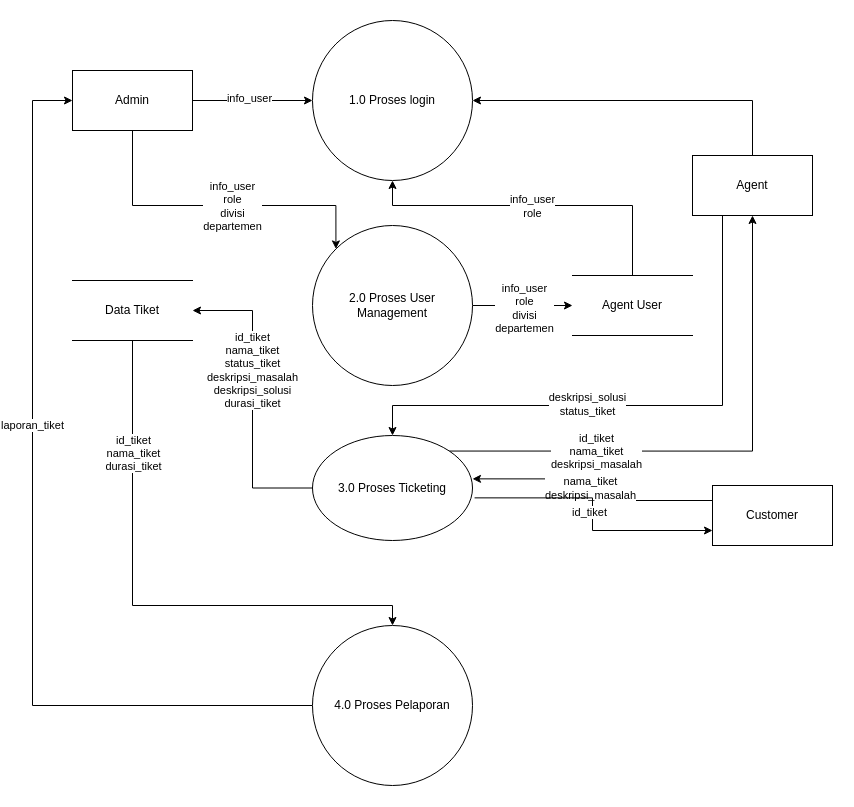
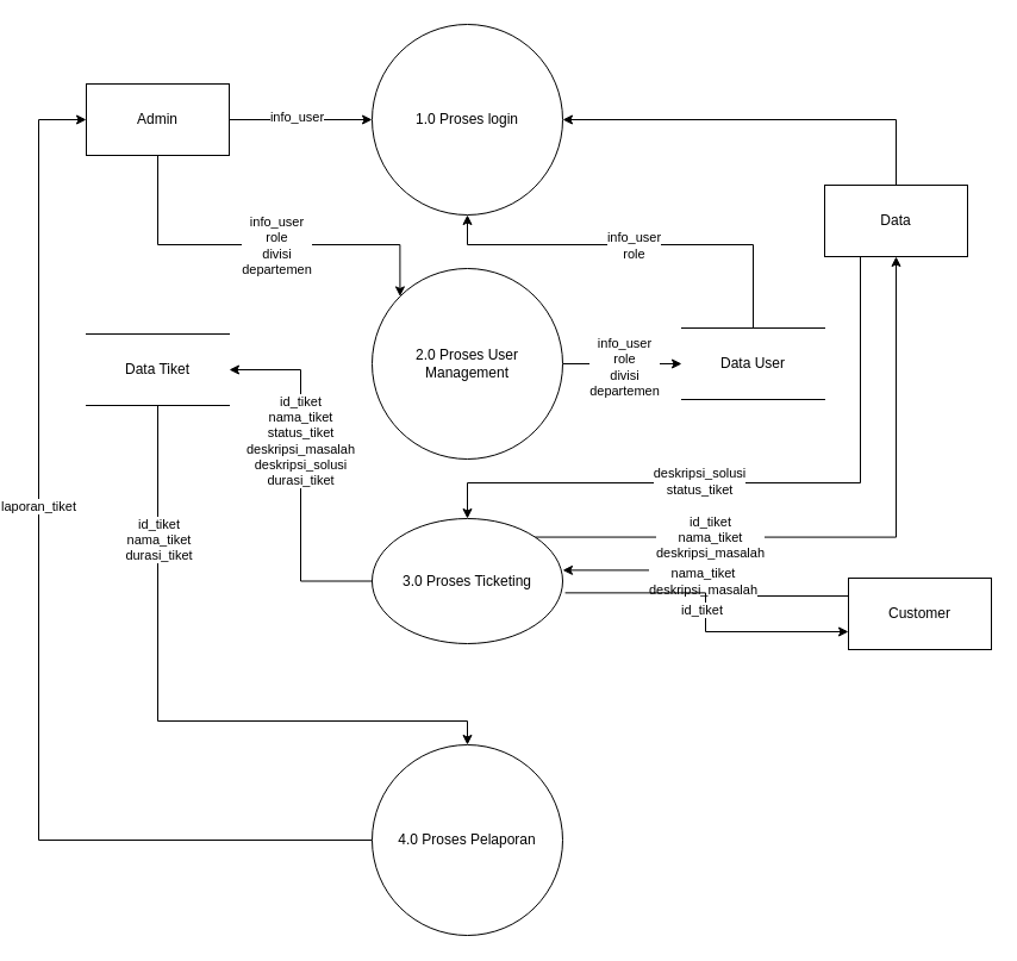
  <mxCell id="0" />
  <mxCell id="1" parent="0" />
  <mxCell id="2" value="1.0 Proses login" style="ellipse;whiteSpace=wrap;html=1;aspect=fixed;" parent="1" vertex="1"><mxGeometry x="300" y="20" width="160" height="160" as="geometry" /></mxCell>
  <mxCell id="3" style="edgeStyle=orthogonalEdgeStyle;rounded=0;orthogonalLoop=1;jettySize=auto;html=1;exitX=0.5;exitY=0;exitDx=0;exitDy=0;entryX=1;entryY=0.5;entryDx=0;entryDy=0;" parent="1" source="6" target="2" edge="1"><mxGeometry relative="1" as="geometry" /></mxCell>
  <mxCell id="4" style="edgeStyle=orthogonalEdgeStyle;rounded=0;orthogonalLoop=1;jettySize=auto;html=1;exitX=0.25;exitY=1;exitDx=0;exitDy=0;entryX=0.5;entryY=0;entryDx=0;entryDy=0;" parent="1" source="6" target="27" edge="1"><mxGeometry relative="1" as="geometry"><Array as="points"><mxPoint x="710" y="405" /><mxPoint x="380" y="405" /></Array></mxGeometry></mxCell>
  <mxCell id="5" value="&lt;div&gt;deskripsi_solusi&lt;/div&gt;&lt;div&gt;status_tiket&lt;br&gt;&lt;/div&gt;" style="edgeLabel;html=1;align=center;verticalAlign=middle;resizable=0;points=[];" parent="4" vertex="1" connectable="0"><mxGeometry x="0.185" y="-2" relative="1" as="geometry"><mxPoint as="offset" /></mxGeometry></mxCell>
- <mxCell id="6" value="Agent" style="rounded=0;whiteSpace=wrap;html=1;" parent="1" vertex="1"><mxGeometry x="680" y="155" width="120" height="60" as="geometry" /></mxCell>
+ <mxCell id="6" value="Data" style="rounded=0;whiteSpace=wrap;html=1;" parent="1" vertex="1"><mxGeometry x="680" y="155" width="120" height="60" as="geometry" /></mxCell>
  <mxCell id="7" style="edgeStyle=orthogonalEdgeStyle;rounded=0;orthogonalLoop=1;jettySize=auto;html=1;exitX=1;exitY=0.5;exitDx=0;exitDy=0;entryX=0;entryY=0.5;entryDx=0;entryDy=0;" parent="1" source="11" target="2" edge="1"><mxGeometry relative="1" as="geometry" /></mxCell>
  <mxCell id="8" value="info_user" style="edgeLabel;html=1;align=center;verticalAlign=middle;resizable=0;points=[];" parent="7" vertex="1" connectable="0"><mxGeometry x="-0.067" y="3" relative="1" as="geometry"><mxPoint as="offset" /></mxGeometry></mxCell>
  <mxCell id="9" style="edgeStyle=orthogonalEdgeStyle;rounded=0;orthogonalLoop=1;jettySize=auto;html=1;exitX=0.5;exitY=1;exitDx=0;exitDy=0;entryX=0;entryY=0;entryDx=0;entryDy=0;" parent="1" source="11" target="20" edge="1"><mxGeometry relative="1" as="geometry"><Array as="points"><mxPoint x="120" y="205" /><mxPoint x="323" y="205" /></Array></mxGeometry></mxCell>
  <mxCell id="10" value="&lt;div&gt;info_user&lt;/div&gt;&lt;div&gt;role&lt;/div&gt;&lt;div&gt;divisi&lt;/div&gt;&lt;div&gt;departemen&lt;br&gt;&lt;/div&gt;" style="edgeLabel;html=1;align=center;verticalAlign=middle;resizable=0;points=[];" parent="9" vertex="1" connectable="0"><mxGeometry x="0.081" relative="1" as="geometry"><mxPoint as="offset" /></mxGeometry></mxCell>
  <mxCell id="11" value="Admin" style="rounded=0;whiteSpace=wrap;html=1;" parent="1" vertex="1"><mxGeometry x="60" y="70" width="120" height="60" as="geometry" /></mxCell>
  <mxCell id="12" style="edgeStyle=orthogonalEdgeStyle;rounded=0;orthogonalLoop=1;jettySize=auto;html=1;exitX=0;exitY=0.25;exitDx=0;exitDy=0;entryX=1;entryY=0.413;entryDx=0;entryDy=0;entryPerimeter=0;" parent="1" source="14" target="27" edge="1"><mxGeometry relative="1" as="geometry" /></mxCell>
  <mxCell id="13" value="&lt;div&gt;nama_tiket&lt;br&gt;&lt;/div&gt;&lt;div&gt;deskripsi_masalah&lt;/div&gt;" style="edgeLabel;html=1;align=center;verticalAlign=middle;resizable=0;points=[];" parent="12" vertex="1" connectable="0"><mxGeometry x="0.017" y="3" relative="1" as="geometry"><mxPoint as="offset" /></mxGeometry></mxCell>
  <mxCell id="14" value="Customer" style="rounded=0;whiteSpace=wrap;html=1;" parent="1" vertex="1"><mxGeometry x="700" y="485" width="120" height="60" as="geometry" /></mxCell>
  <mxCell id="15" style="edgeStyle=orthogonalEdgeStyle;rounded=0;orthogonalLoop=1;jettySize=auto;html=1;exitX=0.5;exitY=0;exitDx=0;exitDy=0;entryX=0.5;entryY=1;entryDx=0;entryDy=0;" parent="1" source="17" target="2" edge="1"><mxGeometry relative="1" as="geometry"><Array as="points"><mxPoint x="620" y="205" /><mxPoint x="380" y="205" /></Array></mxGeometry></mxCell>
  <mxCell id="16" value="&lt;div&gt;info_user&lt;/div&gt;&lt;div&gt;role&lt;br&gt;&lt;/div&gt;" style="edgeLabel;html=1;align=center;verticalAlign=middle;resizable=0;points=[];" parent="15" vertex="1" connectable="0"><mxGeometry x="0.021" relative="1" as="geometry"><mxPoint as="offset" /></mxGeometry></mxCell>
- <mxCell id="17" value="Agent User" style="shape=partialRectangle;whiteSpace=wrap;html=1;left=0;right=0;fillColor=none;" parent="1" vertex="1"><mxGeometry x="560" y="275" width="120" height="60" as="geometry" /></mxCell>
+ <mxCell id="17" value="Data User" style="shape=partialRectangle;whiteSpace=wrap;html=1;left=0;right=0;fillColor=none;" parent="1" vertex="1"><mxGeometry x="560" y="275" width="120" height="60" as="geometry" /></mxCell>
  <mxCell id="18" style="edgeStyle=orthogonalEdgeStyle;rounded=0;orthogonalLoop=1;jettySize=auto;html=1;exitX=1;exitY=0.5;exitDx=0;exitDy=0;entryX=0;entryY=0.5;entryDx=0;entryDy=0;" parent="1" source="20" target="17" edge="1"><mxGeometry relative="1" as="geometry" /></mxCell>
  <mxCell id="19" value="&lt;div&gt;info_user&lt;/div&gt;&lt;div&gt;role&lt;/div&gt;&lt;div&gt;divisi&lt;/div&gt;&lt;div&gt;departemen&lt;br&gt;&lt;/div&gt;" style="edgeLabel;html=1;align=center;verticalAlign=middle;resizable=0;points=[];" parent="18" vertex="1" connectable="0"><mxGeometry x="0.02" y="-2" relative="1" as="geometry"><mxPoint as="offset" /></mxGeometry></mxCell>
  <mxCell id="20" value="2.0 Proses User Management" style="ellipse;whiteSpace=wrap;html=1;aspect=fixed;" parent="1" vertex="1"><mxGeometry x="300" y="225" width="160" height="160" as="geometry" /></mxCell>
  <mxCell id="21" style="edgeStyle=orthogonalEdgeStyle;rounded=0;orthogonalLoop=1;jettySize=auto;html=1;exitX=0;exitY=0.5;exitDx=0;exitDy=0;entryX=1;entryY=0.5;entryDx=0;entryDy=0;" parent="1" source="27" target="30" edge="1"><mxGeometry relative="1" as="geometry" /></mxCell>
  <mxCell id="22" value="&lt;div&gt;id_tiket&lt;/div&gt;&lt;div&gt;nama_tiket&lt;br&gt;&lt;/div&gt;&lt;div&gt;status_tiket&lt;br&gt;&lt;/div&gt;&lt;div&gt;deskripsi_masalah&lt;/div&gt;&lt;div&gt;deskripsi_solusi&lt;/div&gt;&lt;div&gt;durasi_tiket&lt;br&gt;&lt;/div&gt;" style="edgeLabel;html=1;align=center;verticalAlign=middle;resizable=0;points=[];" parent="21" vertex="1" connectable="0"><mxGeometry x="0.194" y="1" relative="1" as="geometry"><mxPoint as="offset" /></mxGeometry></mxCell>
  <mxCell id="23" style="edgeStyle=orthogonalEdgeStyle;rounded=0;orthogonalLoop=1;jettySize=auto;html=1;exitX=1;exitY=0;exitDx=0;exitDy=0;entryX=0.5;entryY=1;entryDx=0;entryDy=0;" parent="1" source="27" target="6" edge="1"><mxGeometry relative="1" as="geometry" /></mxCell>
  <mxCell id="24" value="&lt;div&gt;id_tiket&lt;/div&gt;&lt;div&gt;nama_tiket&lt;/div&gt;&lt;div&gt;deskripsi_masalah&lt;br&gt;&lt;/div&gt;" style="edgeLabel;html=1;align=center;verticalAlign=middle;resizable=0;points=[];" parent="23" vertex="1" connectable="0"><mxGeometry x="-0.454" relative="1" as="geometry"><mxPoint as="offset" /></mxGeometry></mxCell>
  <mxCell id="25" style="edgeStyle=orthogonalEdgeStyle;rounded=0;orthogonalLoop=1;jettySize=auto;html=1;exitX=1.013;exitY=0.594;exitDx=0;exitDy=0;entryX=0;entryY=0.75;entryDx=0;entryDy=0;exitPerimeter=0;" parent="1" source="27" target="14" edge="1"><mxGeometry relative="1" as="geometry" /></mxCell>
  <mxCell id="26" value="id_tiket" style="edgeLabel;html=1;align=center;verticalAlign=middle;resizable=0;points=[];" parent="25" vertex="1" connectable="0"><mxGeometry x="-0.026" y="-4" relative="1" as="geometry"><mxPoint as="offset" /></mxGeometry></mxCell>
  <mxCell id="27" value="3.0 Proses Ticketing" style="ellipse;whiteSpace=wrap;html=1;aspect=fixed;" parent="1" vertex="1"><mxGeometry x="300" y="435" width="160" height="105" as="geometry" /></mxCell>
  <mxCell id="28" style="edgeStyle=orthogonalEdgeStyle;rounded=0;orthogonalLoop=1;jettySize=auto;html=1;exitX=0.5;exitY=1;exitDx=0;exitDy=0;entryX=0.5;entryY=0;entryDx=0;entryDy=0;" parent="1" source="30" target="33" edge="1"><mxGeometry relative="1" as="geometry"><Array as="points"><mxPoint x="120" y="605" /><mxPoint x="380" y="605" /></Array></mxGeometry></mxCell>
  <mxCell id="29" value="&lt;div&gt;id_tiket&lt;/div&gt;&lt;div&gt;nama_tiket&lt;/div&gt;&lt;div&gt;durasi_tiket&lt;br&gt;&lt;/div&gt;" style="edgeLabel;html=1;align=center;verticalAlign=middle;resizable=0;points=[];" parent="28" vertex="1" connectable="0"><mxGeometry x="-0.589" relative="1" as="geometry"><mxPoint as="offset" /></mxGeometry></mxCell>
  <mxCell id="30" value="Data Tiket" style="shape=partialRectangle;whiteSpace=wrap;html=1;left=0;right=0;fillColor=none;" parent="1" vertex="1"><mxGeometry x="60" y="280" width="120" height="60" as="geometry" /></mxCell>
  <mxCell id="31" style="edgeStyle=orthogonalEdgeStyle;rounded=0;orthogonalLoop=1;jettySize=auto;html=1;exitX=0;exitY=0.5;exitDx=0;exitDy=0;entryX=0;entryY=0.5;entryDx=0;entryDy=0;" parent="1" source="33" target="11" edge="1"><mxGeometry relative="1" as="geometry"><Array as="points"><mxPoint x="20" y="705" /><mxPoint x="20" y="100" /></Array></mxGeometry></mxCell>
  <mxCell id="32" value="laporan_tiket" style="edgeLabel;html=1;align=center;verticalAlign=middle;resizable=0;points=[];" parent="31" vertex="1" connectable="0"><mxGeometry x="0.213" y="1" relative="1" as="geometry"><mxPoint as="offset" /></mxGeometry></mxCell>
  <mxCell id="33" value="4.0 Proses Pelaporan" style="ellipse;whiteSpace=wrap;html=1;aspect=fixed;" parent="1" vertex="1"><mxGeometry x="300" y="625" width="160" height="160" as="geometry" /></mxCell>
